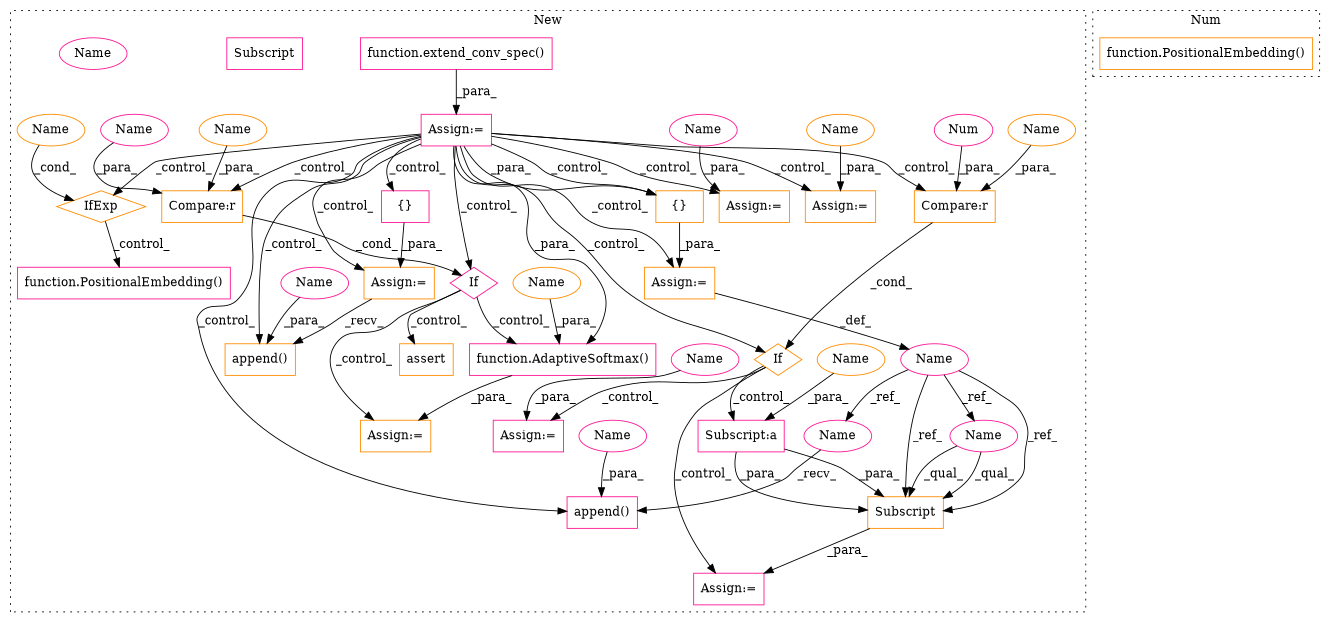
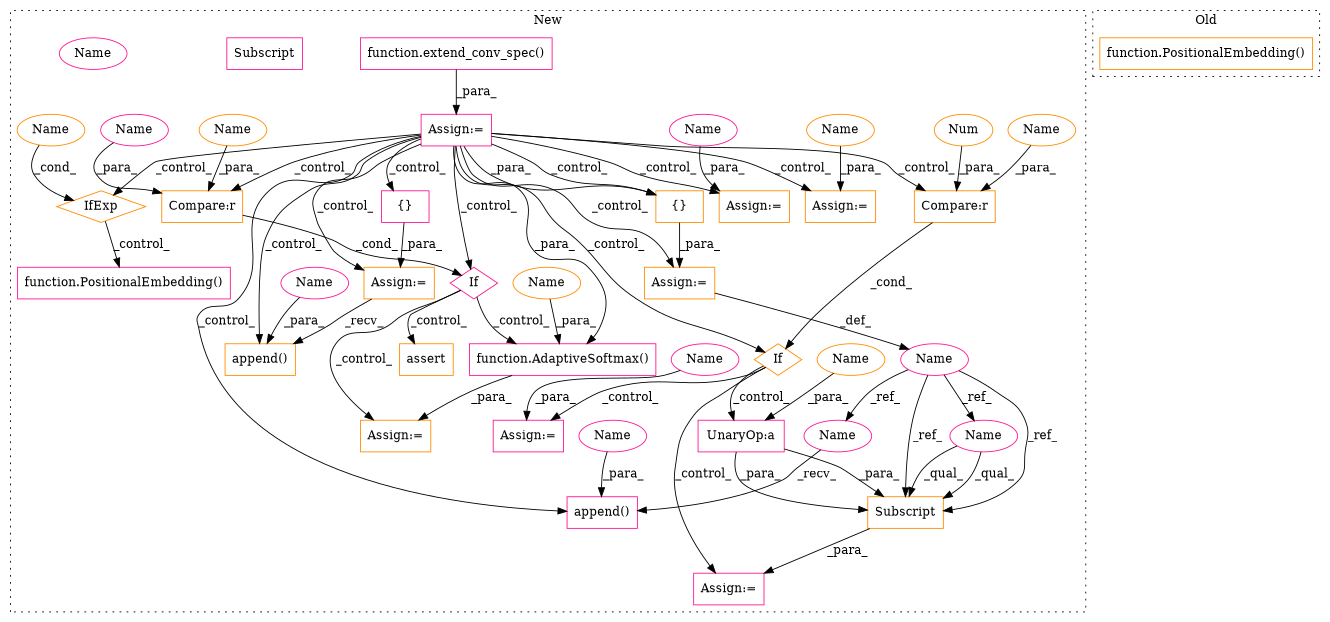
  digraph {
    node [a=87 color=darkorange l=3 s=16587 shape=box]
    n1 [a=96 label=If s=15708 shape=diamond]
-   n2 [a=61 color=deeppink l=9 label="Subscript:a" s=15837]
+   n2 [a=61 color=deeppink l=9 label="UnaryOp:a" s=15837]
    n3 [a=75 color=deeppink l="17,1" label="function.extend_conv_spec()" s="14375,14404"]
    n4 [a=96 color=deeppink label=If s=16584 shape=diamond]
    n5 [a=40 l=35 label="Compare:r"]
    n6 [a=59 l="1,0" label="{}" s="15601,15613"]
    n7 [a=63 color=deeppink l="28,0" label=Subscript s="15819,0"]
    n8 [a=59 color=deeppink l="2,1" label="{}" s="15569,15569"]
    n9 [a=68 label="Assign:=" s=16567]
    n10 [color=deeppink l=17 label=Name s=15581 shape=ellipse]
    n11 [a=68 color=deeppink label="Assign:=" s=15816]
    n12 [a=40 l=13 label="Compare:r" s=15711]
    n13 [a=51 l="4,6" label=IfExp s="15312,15337" shape=diamond]
    n14 [color=deeppink l=21 label=Name s=15316 shape=ellipse]
    n15 [a=75 color=deeppink l="33,49" label="function.PositionalEmbedding()" s="15169,15263"]
    n16 [a=75 color=deeppink l="16,70" label="function.AdaptiveSoftmax()" s="16695,16763"]
    n17 [a=75 color=deeppink l="25,1" label="append()" s="16463,16500"]
    n18 [a=65 l=7 label=assert s=16636]
    n19 [a=75 l="22,1" label="append()" s="16380,16410"]
    n20 [a=68 color=deeppink label="Assign:=" s=15754]
-   n21 [a=76 color=deeppink l=1 label=Num s=15723 shape=ellipse]
+   n21 [a=76 l=1 label=Num s=15723 shape=ellipse]
    n22 [a=68 label="Assign:=" s=16692]
    n23 [a=68 color=deeppink label="Assign:=" s=14372]
    n24 [a=68 label="Assign:=" s=15566]
    n25 [a=68 label="Assign:=" s=15598]
    n26 [a=68 label="Assign:=" s=16532]
    n27 [l=4 label=Name s=16570 shape=ellipse]
    n28 [color=deeppink l=4 label=Name s=16535 shape=ellipse]
    n29 [color=deeppink l=4 label=Name s=16618 shape=ellipse]
    n30 [color=deeppink l=17 label=Name s=15819 shape=ellipse]
    n31 [color=deeppink l=17 label=Name s=16463 shape=ellipse]
    n32 [a=63 l="28,0" label=Subscript s="15819,0"]
    n33 [l=8 label=Name s=15711 shape=ellipse]
    n34 [l=8 label=Name s=15838 shape=ellipse]
    n35 [color=deeppink l=8 label=Name s=16402 shape=ellipse]
    n36 [l=21 label=Name s=15316 shape=ellipse]
    n37 [l=23 label=Name shape=ellipse]
    n38 [l=23 label=Name s=16740 shape=ellipse]
    n39 [color=deeppink l=12 label=Name s=16488 shape=ellipse]
    n40 [color=deeppink l=12 label=Name s=15757 shape=ellipse]
    n41 [a=75 l="33,69" label="function.PositionalEmbedding()" s="11195,11289"]
    subgraph cluster_1 {
      label=New
      style=dotted
      n1
      n2
      n3
      n4
      n5
      n6
      n7
      n8
      n9
      n10
      n11
      n12
      n13
      n14
      n15
      n16
      n17
      n18
      n19
      n20
      n21
      n22
      n23
      n24
      n25
      n26
      n27
      n28
      n29
      n30
      n31
      n32
      n33
      n34
      n35
      n36
      n37
      n38
      n39
      n40
    }
    subgraph cluster_2 {
-     label=Num
+     label=Old
      style=dotted
      n41
    }
    n1 -> n2 [label=_control_]
    n1 -> n11 [label=_control_]
    n1 -> n20 [label=_control_]
    n2 -> n32 [label=_para_]
    n2 -> n32 [label=_para_]
    n3 -> n23 [label=_para_]
    n4 -> n16 [label=_control_]
    n4 -> n18 [label=_control_]
    n4 -> n22 [label=_control_]
    n5 -> n4 [label=_cond_]
    n6 -> n25 [label=_para_]
    n8 -> n24 [label=_para_]
    n10 -> n30 [label=_ref_]
    n10 -> n31 [label=_ref_]
    n10 -> n32 [label=_ref_]
    n10 -> n32 [label=_ref_]
    n12 -> n1 [label=_cond_]
    n13 -> n15 [label=_control_]
    n16 -> n22 [label=_para_]
    n21 -> n12 [label=_para_]
    n23 -> n1 [label=_control_]
    n23 -> n4 [label=_control_]
    n23 -> n5 [label=_control_]
    n23 -> n6 [label=_para_]
    n23 -> n6 [label=_control_]
    n23 -> n8 [label=_control_]
    n23 -> n9 [label=_control_]
    n23 -> n12 [label=_control_]
    n23 -> n13 [label=_control_]
    n23 -> n16 [label=_para_]
    n23 -> n17 [label=_control_]
    n23 -> n19 [label=_control_]
    n23 -> n24 [label=_control_]
    n23 -> n25 [label=_control_]
    n23 -> n26 [label=_control_]
    n24 -> n19 [label=_recv_]
    n25 -> n10 [label=_def_]
    n27 -> n9 [label=_para_]
    n28 -> n26 [label=_para_]
    n29 -> n5 [label=_para_]
    n30 -> n32 [label=_qual_]
    n30 -> n32 [label=_qual_]
    n31 -> n17 [label=_recv_]
    n32 -> n11 [label=_para_]
    n33 -> n12 [label=_para_]
    n34 -> n2 [label=_para_]
    n35 -> n19 [label=_para_]
    n36 -> n13 [label=_cond_]
    n37 -> n5 [label=_para_]
    n38 -> n16 [label=_para_]
    n39 -> n17 [label=_para_]
    n40 -> n20 [label=_para_]
  }
